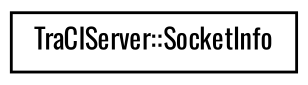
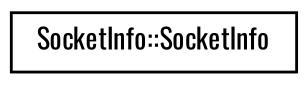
  digraph {
    rankdir=LR
    fontname=Oswald
-   n1 [color=black fillcolor=white fontname=Oswald fontsize=10 height=0.2 label="TraCIServer::SocketInfo" shape=record style=filled width=0.4]
+   n1 [color=black fillcolor=white fontname=Oswald fontsize=10 height=0.2 label="SocketInfo::SocketInfo" shape=record style=filled width=0.4]
  }
